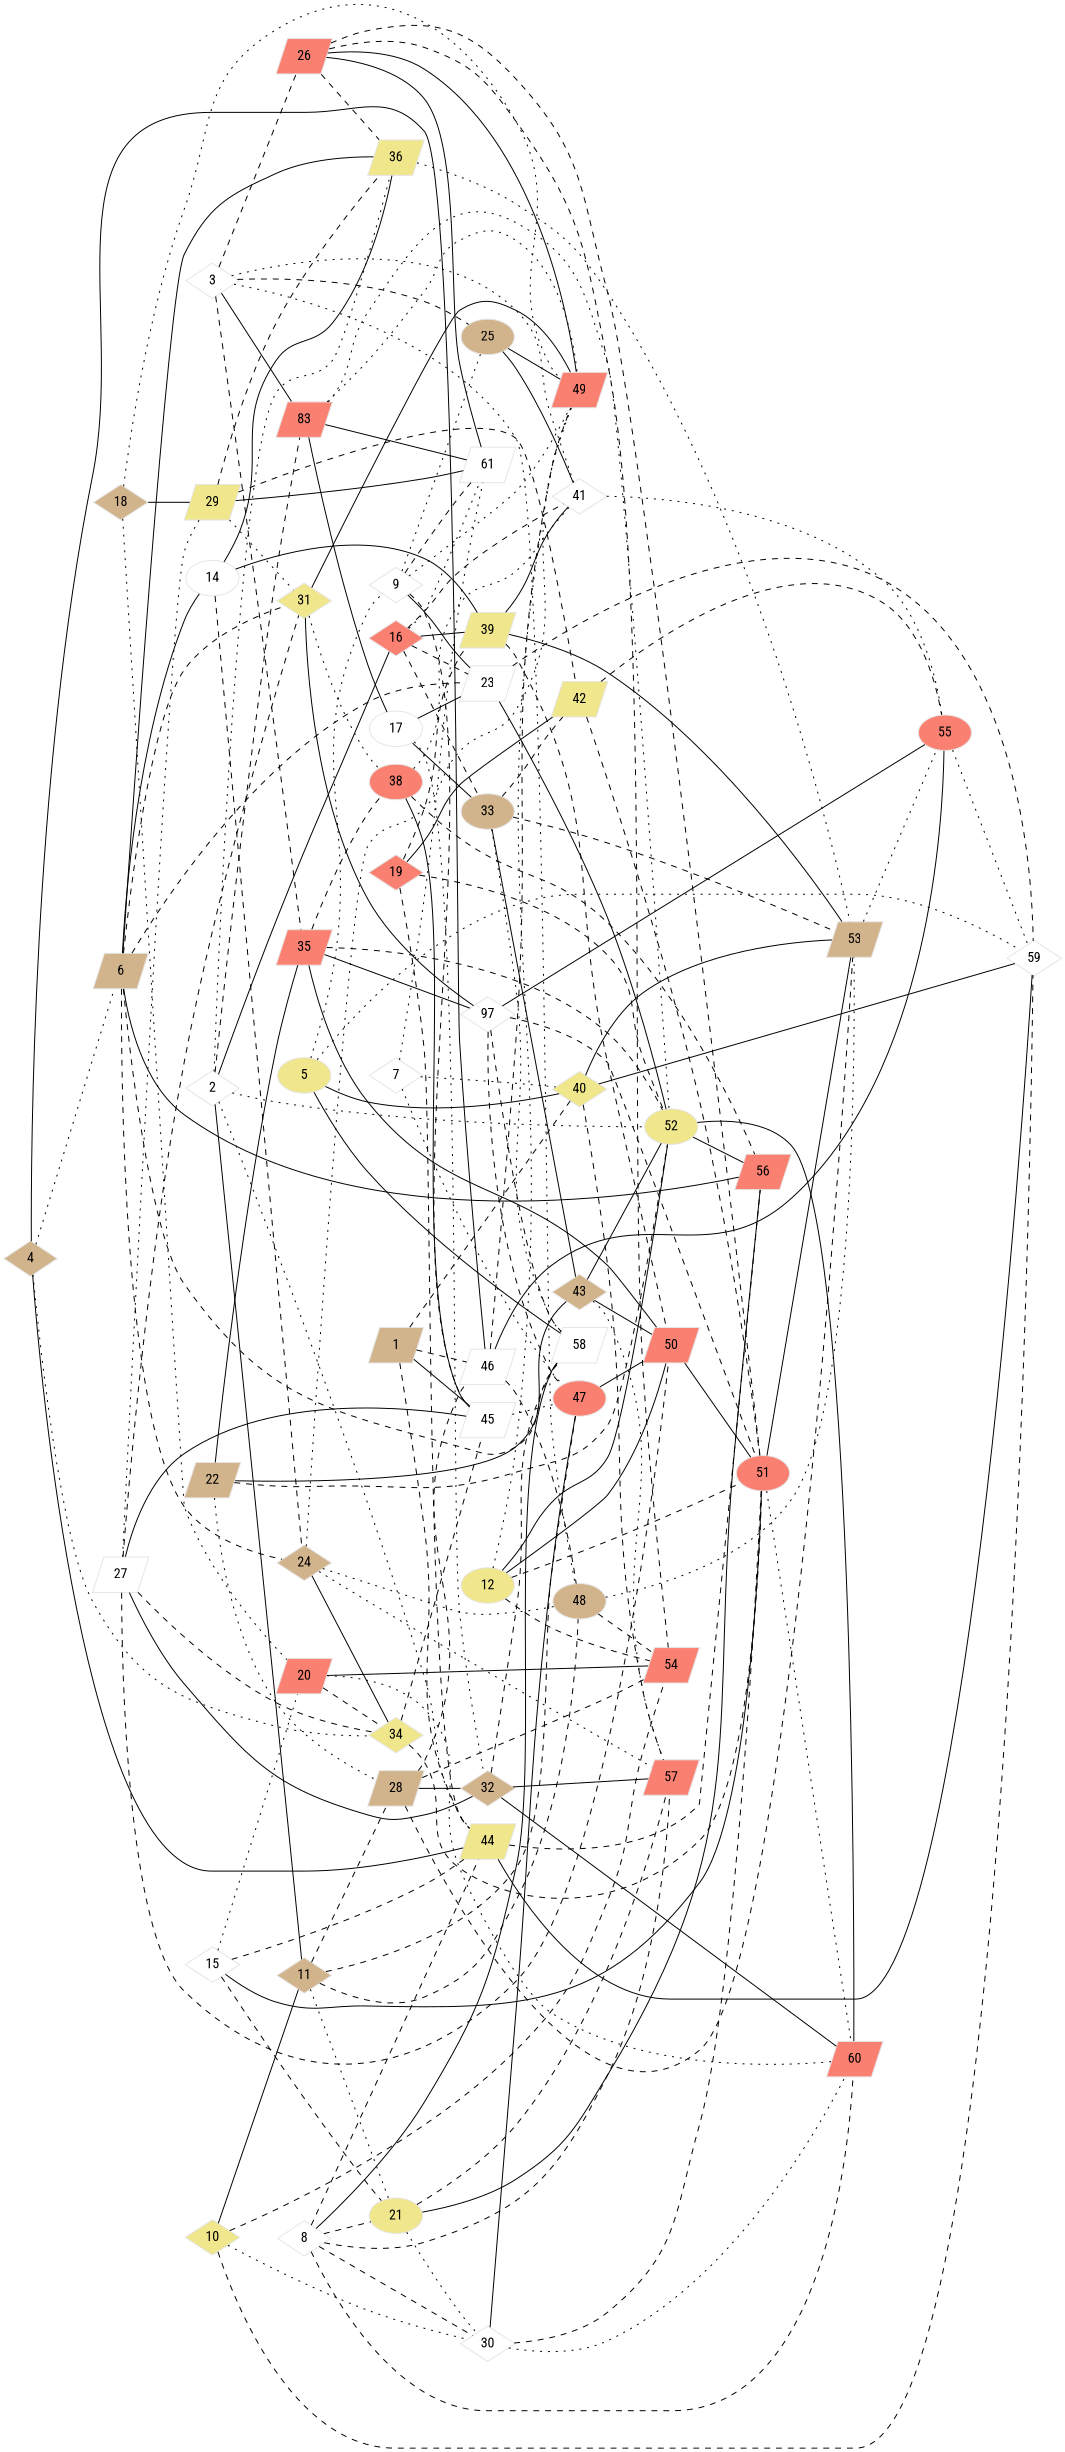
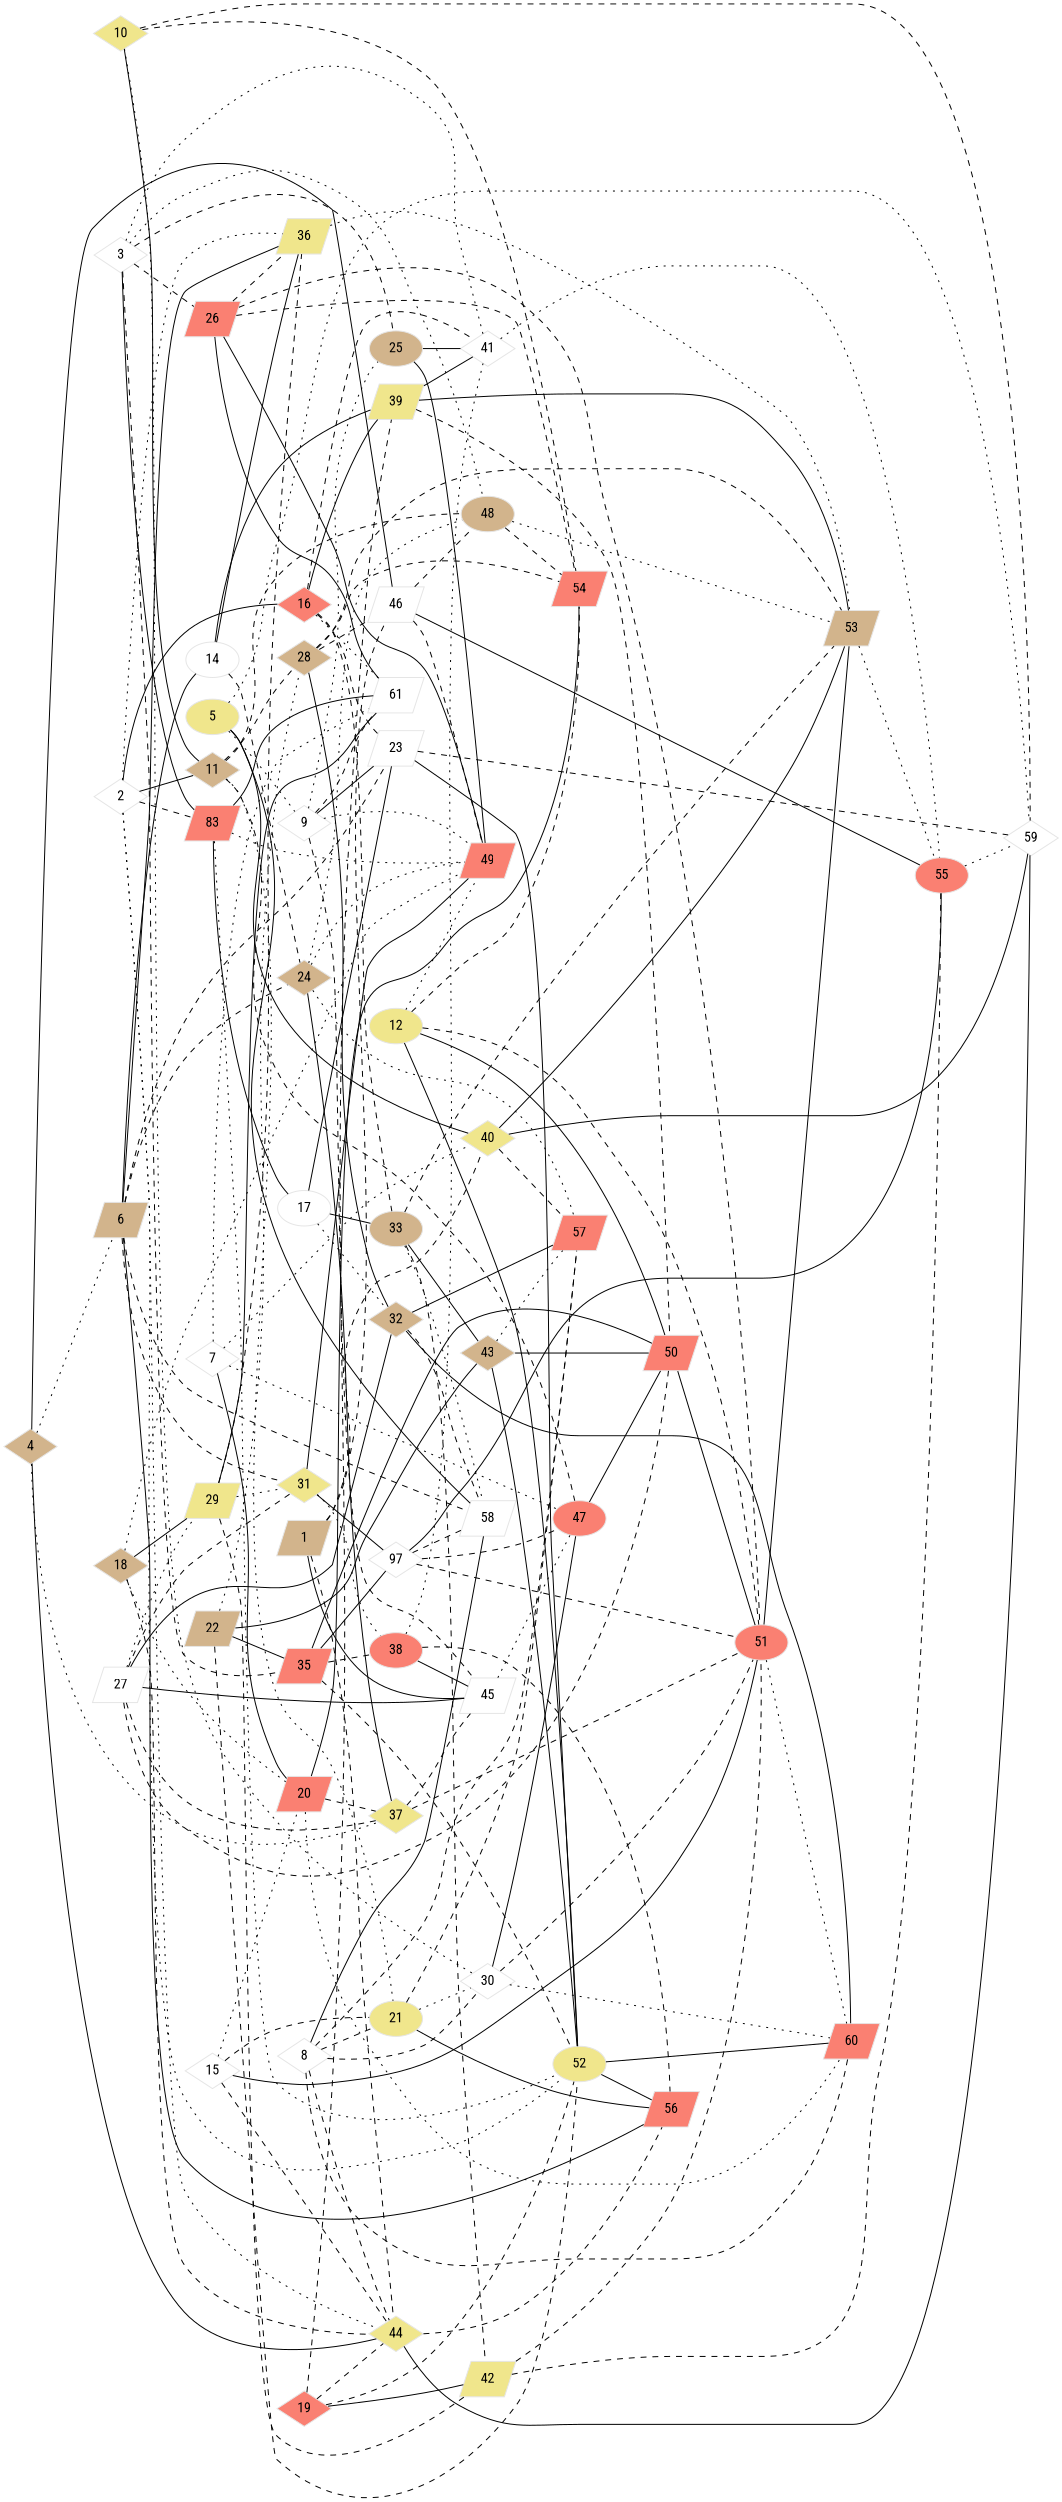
  graph {
    fontname="Roboto Condensed"
    rankdir=LR
    node [color=gray90 fillcolor=white fontname="Roboto Condensed" shape=parallelogram style=filled]
    edge [fontname="Roboto Condensed" style=dashed weight=1.0]
    1 [fillcolor=tan]
    40 [fillcolor=khaki shape=diamond]
-   44 [fillcolor=khaki]
+   44 [fillcolor=khaki shape=diamond]
    45
    46
    59 [shape=diamond]
    57 [fillcolor=salmon]
    53 [fillcolor=tan]
    56 [fillcolor=salmon]
    47 [fillcolor=salmon shape=ellipse]
    48 [fillcolor=tan shape=ellipse]
    49 [fillcolor=salmon]
    55 [fillcolor=salmon shape=ellipse]
    2 [shape=diamond]
    11 [fillcolor=tan shape=diamond]
    n16 [fillcolor=salmon label=83]
    16 [fillcolor=salmon shape=diamond]
    36 [fillcolor=khaki]
    52 [fillcolor=khaki shape=ellipse]
    21 [fillcolor=khaki shape=ellipse]
-   28 [fillcolor=tan]
+   28 [fillcolor=tan shape=diamond]
    61
    17 [shape=ellipse]
    41 [shape=diamond]
    23
    39 [fillcolor=khaki]
    33 [fillcolor=tan shape=ellipse]
    60 [fillcolor=salmon]
    3 [shape=diamond]
    25 [fillcolor=tan shape=ellipse]
    26 [fillcolor=salmon]
    35 [fillcolor=salmon]
    54 [fillcolor=salmon]
    51 [fillcolor=salmon shape=ellipse]
    50 [fillcolor=salmon]
    n36 [label=97 shape=diamond]
    38 [fillcolor=salmon shape=ellipse]
    4 [fillcolor=tan shape=diamond]
    6 [fillcolor=tan]
-   34 [fillcolor=khaki shape=diamond]
+   34 [fillcolor=khaki shape=diamond label=37]
    58
    14 [shape=ellipse]
    24 [fillcolor=tan shape=diamond]
    31 [fillcolor=khaki shape=diamond]
    5 [fillcolor=khaki shape=ellipse]
    9 [shape=diamond]
    7 [shape=diamond]
    20 [fillcolor=salmon]
    8 [shape=diamond]
    30 [shape=diamond]
    10 [fillcolor=khaki shape=diamond]
    32 [fillcolor=tan shape=diamond]
    12 [fillcolor=khaki shape=ellipse]
    15 [shape=diamond]
    42 [fillcolor=khaki]
    43 [fillcolor=tan shape=diamond]
    18 [fillcolor=tan shape=diamond]
    29 [fillcolor=khaki]
    19 [fillcolor=salmon shape=diamond]
    22 [fillcolor=tan]
    27
    1 -- 40
    1 -- 44
    1 -- 45 [style=solid]
    1 -- 46
    40 -- 59 [style=solid]
    40 -- 57
    40 -- 53 [style=solid]
    44 -- 59 [style=solid]
    44 -- 56
    45 -- 47 [style=dotted]
    46 -- 48
    46 -- 49
    46 -- 55 [style=solid]
    53 -- 55 [style=dotted]
    47 -- 50 [style=solid]
    48 -- 53 [style=dotted]
    48 -- 54
    55 -- 59 [style=dotted]
    2 -- 44 [style=dotted]
    2 -- 11 [style=solid]
    2 -- n16
    2 -- 16 [style=solid]
    2 -- 36 [style=dotted]
    2 -- 52 [style=dotted]
    11 -- 47
    11 -- 48
    11 -- 21 [style=dotted]
    11 -- 28
    n16 -- 49 [style=dotted]
    n16 -- 52 [style=dotted]
    n16 -- 61 [style=solid]
    n16 -- 17 [style=solid]
    16 -- 61 [style=dotted]
    16 -- 41
    16 -- 23
    16 -- 39 [style=solid]
    16 -- 33
    36 -- 53 [style=dotted]
    52 -- 56 [style=solid]
    52 -- 60 [style=solid]
    21 -- 57
    21 -- 56 [style=solid]
    21 -- 30 [style=dotted]
    28 -- 46
    28 -- 53
    28 -- 54
    28 -- 32 [style=solid]
    17 -- 23 [style=solid]
    17 -- 33 [style=solid]
    17 -- 32 [style=dotted]
    41 -- 55 [style=dotted]
    23 -- 59
    23 -- 52 [style=solid]
    39 -- 53 [style=solid]
    39 -- 41 [style=solid]
    39 -- 50
    33 -- 53
    33 -- 58 [style=dotted]
    33 -- 42
    33 -- 43 [style=solid]
    3 -- 48 [style=dotted]
    3 -- n16 [style=solid]
    3 -- 41 [style=dotted]
    3 -- 25
    3 -- 26
    3 -- 35
    25 -- 49 [style=solid]
    25 -- 41 [style=solid]
    26 -- 49 [style=solid]
    26 -- 36
    26 -- 61 [style=solid]
    26 -- 54
    26 -- 51
    35 -- 52
    35 -- 50 [style=solid]
    35 -- n36 [style=solid]
    35 -- 38
    51 -- 53 [style=solid]
    51 -- 60 [style=dotted]
    50 -- 51 [style=solid]
    n36 -- 47
    n36 -- 55 [style=solid]
    n36 -- 51
    n36 -- 58
    38 -- 45 [style=solid]
    38 -- 56 [weight=2.0]
    38 -- 41 [style=dotted]
    4 -- 44 [style=solid]
    4 -- 46 [style=solid]
    4 -- 6 [style=dotted]
    4 -- 34 [style=dotted]
    6 -- 56 [style=solid]
    6 -- 36 [style=solid]
    6 -- 23
    6 -- 58
    6 -- 14 [style=solid]
    6 -- 24
    6 -- 31
    34 -- 45
    34 -- 51
    14 -- 36 [style=solid]
    14 -- 39 [style=solid]
    14 -- 24
    24 -- 57 [style=dotted]
    24 -- 48 [style=dotted]
    24 -- 49 [style=dotted]
    24 -- 34 [style=solid]
    31 -- 49 [style=solid]
    31 -- n36 [style=solid]
    31 -- 38 [style=dotted]
    5 -- 40 [style=solid]
    5 -- 59 [style=dotted]
    5 -- 58 [style=solid]
    5 -- 9 [style=dotted]
    9 -- 45
    9 -- 49 [style=dotted]
    9 -- 61
    9 -- 23 [style=solid]
    9 -- 25 [style=dotted]
    7 -- 40 [style=dotted]
    7 -- 47 [style=dotted]
    7 -- 61 [style=dotted]
+   7 -- 20 [style=solid]
    20 -- 60 [style=dotted]
    20 -- 54 [style=solid]
    20 -- 34
    8 -- 44
    8 -- 57
    8 -- 21
    8 -- 60
    8 -- 58 [style=solid]
    8 -- 30
    30 -- 47 [style=solid]
    30 -- 60 [style=dotted]
    30 -- 51
    10 -- 59
    10 -- 11 [style=solid]
    10 -- 54
    10 -- 30 [style=dotted]
    32 -- 57 [style=solid]
    32 -- 60 [style=solid]
    32 -- 58
    12 -- 49 [style=dotted weight=2.0]
    12 -- 52 [style=solid]
    12 -- 54
    12 -- 51
    12 -- 50 [style=solid]
    15 -- 44
    15 -- 21
    15 -- 51 [style=solid]
    15 -- 20 [style=dotted]
    42 -- 55
    42 -- 51
    43 -- 57 [style=dotted]
    43 -- 52 [style=solid]
    43 -- 50 [style=solid weight=2.0]
+   18 -- 44
    18 -- 49 [style=dotted]
    18 -- 20 [style=dotted]
    18 -- 29 [style=solid]
    29 -- 36
    29 -- 61 [style=solid]
    29 -- 31 [style=dotted]
    29 -- 42
    19 -- 44 [weight=2.0]
    19 -- 52
    19 -- 39
    19 -- 42 [style=solid weight=2.0]
    22 -- 52
    22 -- 28 [style=dotted]
    22 -- 35 [style=solid]
    22 -- 43 [style=solid]
    27 -- 45 [style=solid]
    27 -- 50
    27 -- 34
    27 -- 31
    27 -- 32 [style=solid]
    27 -- 29 [style=dotted]
  }
